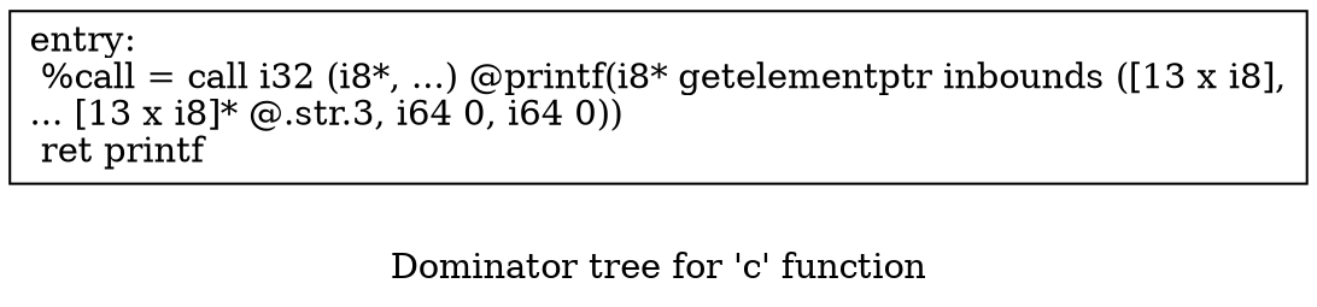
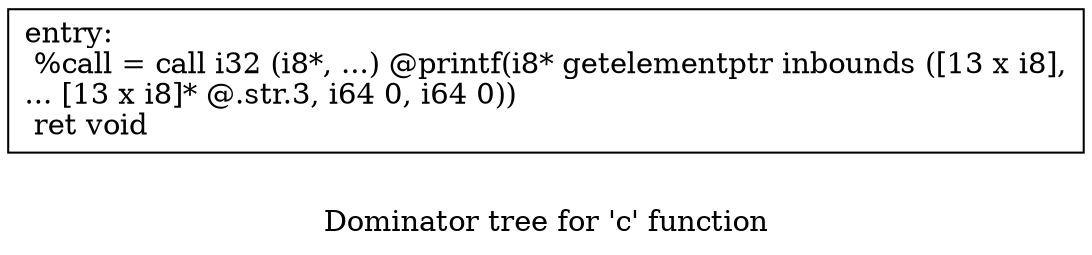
  digraph {
    label="Dominator tree for 'c' function"
    rankdir=LR
-   n1 [label="{entry:\l  %call = call i32 (i8*, ...) @printf(i8* getelementptr inbounds ([13 x i8],\l... [13 x i8]* @.str.3, i64 0, i64 0))\l  ret printf\l}" shape=record]
+   n1 [label="{entry:\l  %call = call i32 (i8*, ...) @printf(i8* getelementptr inbounds ([13 x i8],\l... [13 x i8]* @.str.3, i64 0, i64 0))\l  ret void\l}" shape=record]
  }
